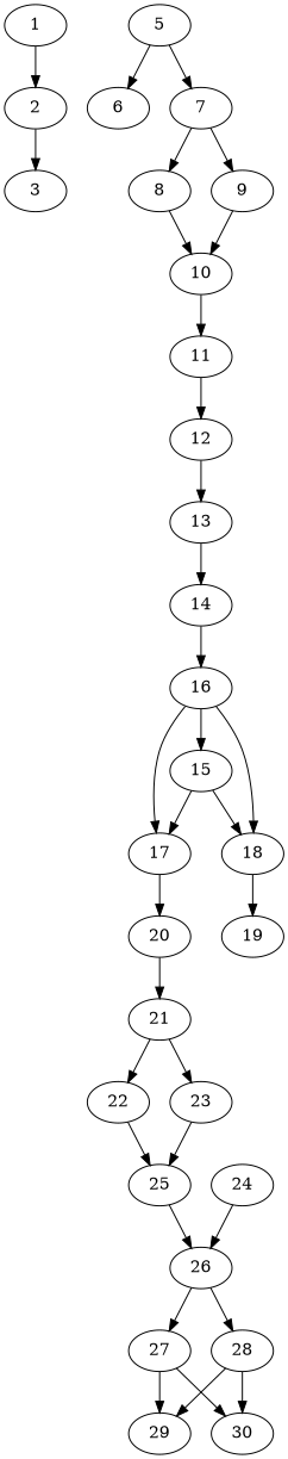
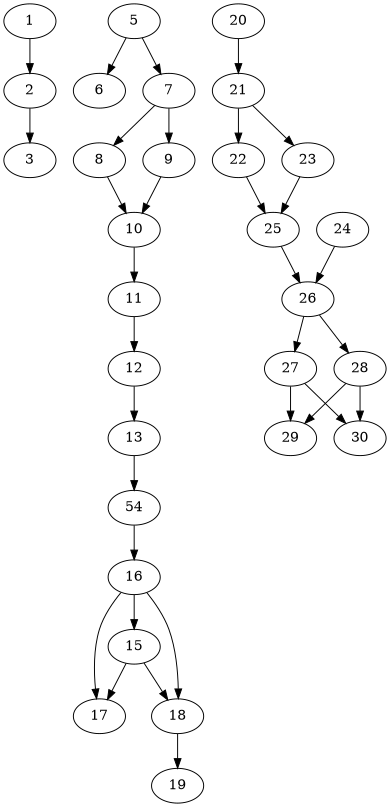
  digraph {
    node [alpha=0.02]
    1 [expect_size=47590400]
    2 [alpha=0.08 expect_size=9315328]
    3 [alpha=0.18 expect_size=11390976]
    5 [alpha=0.09 expect_size=9079808]
    6 [alpha=0.14 expect_size=35059712]
    7 [alpha=0.19 expect_size=5571584]
    8 [alpha=0.13 expect_size=25028608]
    9 [alpha=0.05 expect_size=19772416]
    10 [alpha=0.16 expect_size=12173312]
    11 [alpha=0.04 expect_size=40674304]
    12 [alpha=0.17 expect_size=44811264]
    13 [alpha=0.01 expect_size=17515520]
-   14 [alpha=0.00 expect_size=12591104]
+   14 [alpha=0.00 expect_size=12591104 label=54]
    16 [alpha=0.20 expect_size=38700032]
    15 [alpha=0.14 expect_size=16738304]
    17 [alpha=0.11 expect_size=24839168]
    18 [alpha=0.01 expect_size=22870016]
    20 [alpha=0.12 expect_size=18508800]
    19 [alpha=0.16 expect_size=7189504]
    21 [alpha=0.07 expect_size=8289280]
    22 [alpha=0.03 expect_size=18899968]
    23 [expect_size=12530688]
    25 [expect_size=16651264]
    26 [alpha=0.15 expect_size=50712576]
    24 [alpha=0.01 expect_size=15625216]
    27 [alpha=0.09 expect_size=50055168]
    28 [alpha=0.11 expect_size=27650048]
    29 [alpha=0.19 expect_size=29319168]
    30 [alpha=0.10 expect_size=19311616]
    1 -> 2
    2 -> 3
    5 -> 6
    5 -> 7
    7 -> 8
    7 -> 9
    8 -> 10
    9 -> 10
    10 -> 11
    11 -> 12
    12 -> 13
    13 -> 14
    14 -> 16
    16 -> 15
    16 -> 17
    16 -> 18
    15 -> 17
    15 -> 18
-   17 -> 20
    18 -> 19
    20 -> 21
    21 -> 22
    21 -> 23
    22 -> 25
    23 -> 25
    25 -> 26
    26 -> 27
    26 -> 28
    24 -> 26
    27 -> 29
    27 -> 30
    28 -> 29
    28 -> 30
  }
